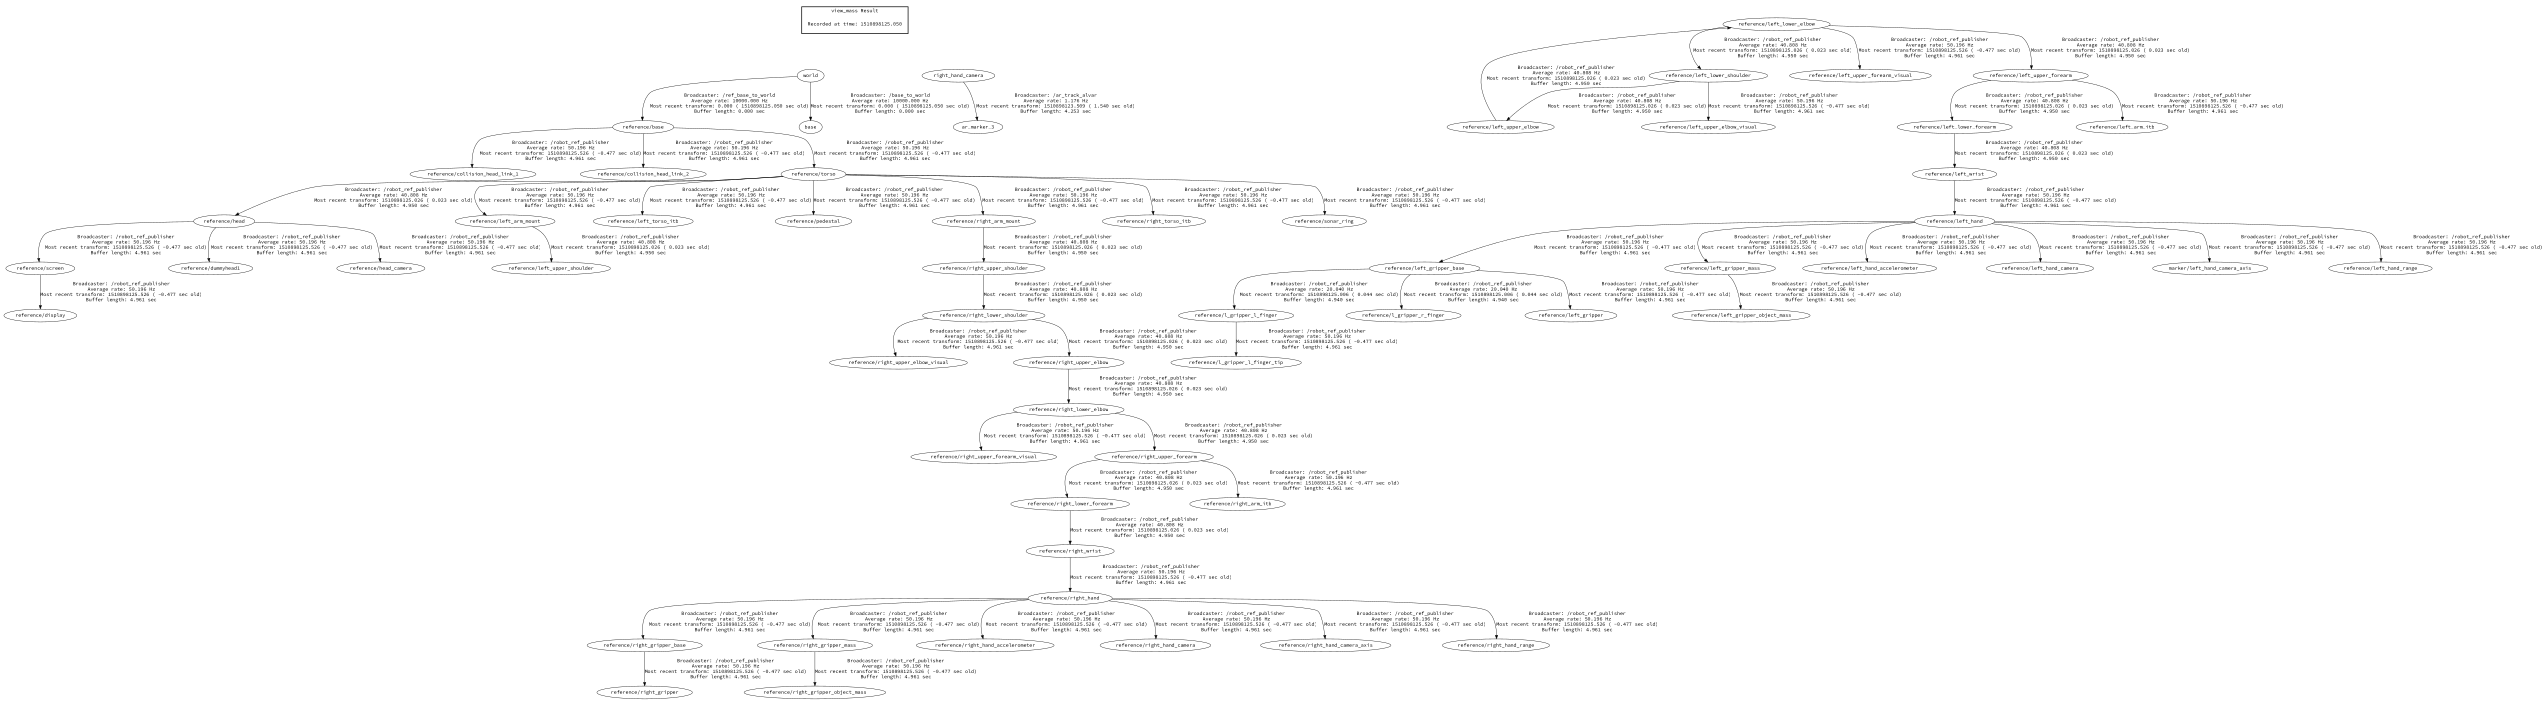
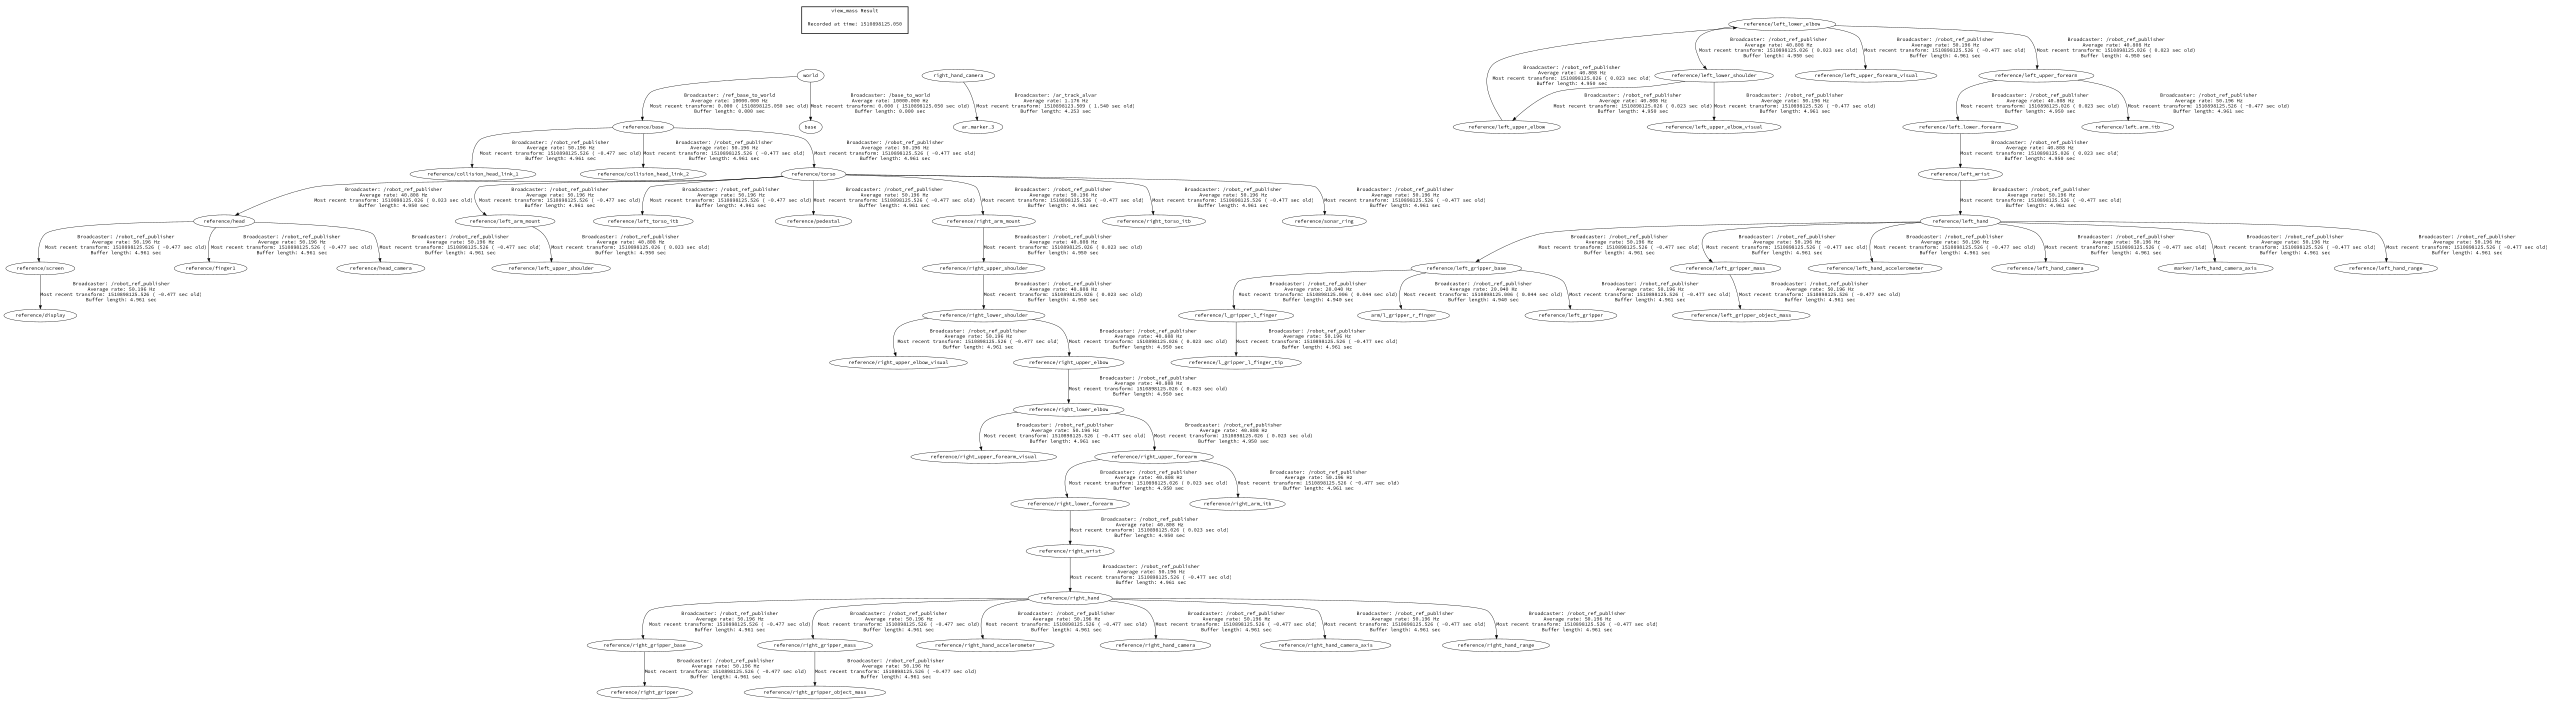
  digraph {
    fontname="Source Code Pro"
    node [fontname="Source Code Pro"]
    edge [fontname="Source Code Pro"]
    "Recorded at time: 1510898125.050" [shape=plaintext]
    world
    right_hand_camera
    "reference/base"
    base
    "reference/collision_head_link_1"
    "reference/collision_head_link_2"
    "reference/torso"
    "reference/head"
    "reference/left_arm_mount"
    "reference/left_torso_itb"
    "reference/pedestal"
    "reference/right_arm_mount"
    "reference/right_torso_itb"
    "reference/sonar_ring"
    "reference/screen"
    "reference/display"
-   "reference/dummyhead1"
+   "reference/dummyhead1" [label="reference/finger1"]
    "reference/head_camera"
    "reference/left_upper_shoulder"
    "reference/right_upper_shoulder"
    "reference/l_gripper_l_finger"
    "reference/l_gripper_l_finger_tip"
    "reference/left_gripper_base"
-   "reference/l_gripper_r_finger"
+   "reference/l_gripper_r_finger" [label="arm/l_gripper_r_finger"]
    "reference/left_gripper"
    "reference/left_lower_shoulder"
    "reference/left_upper_elbow_visual"
    "reference/left_upper_elbow"
    "reference/left_lower_elbow"
    "reference/left_hand"
    "reference/left_gripper_mass"
    "reference/left_hand_accelerometer"
    "reference/left_hand_camera"
    n35 [label="marker/left_hand_camera_axis"]
    "reference/left_hand_range"
    "reference/left_gripper_object_mass"
    "reference/left_wrist"
    "reference/left_lower_forearm"
    "reference/left_upper_forearm_visual"
    "reference/left_upper_forearm"
    "reference/left_arm_itb"
    "reference/right_lower_shoulder"
    "reference/right_upper_elbow_visual"
    "reference/right_upper_elbow"
    "reference/right_lower_elbow"
    "reference/right_gripper_base"
    "reference/right_gripper"
    "reference/right_hand"
    "reference/right_gripper_mass"
    "reference/right_hand_accelerometer"
    "reference/right_hand_camera"
    "reference/right_hand_camera_axis"
    "reference/right_hand_range"
    "reference/right_gripper_object_mass"
    "reference/right_wrist"
    "reference/right_lower_forearm"
    "reference/right_upper_forearm_visual"
    "reference/right_upper_forearm"
    "reference/right_arm_itb"
    ar_marker_3
    subgraph cluster_1 {
      color=black
      label="view_mass Result"
      style=bold
      "Recorded at time: 1510898125.050"
    }
    "Recorded at time: 1510898125.050" -> world [style=invis]
    "Recorded at time: 1510898125.050" -> right_hand_camera [style=invis]
    world -> "reference/base" [label="Broadcaster: /ref_base_to_world\nAverage rate: 10000.000 Hz\nMost recent transform: 0.000 ( 1510898125.050 sec old)\nBuffer length: 0.000 sec\n"]
    world -> base [label="Broadcaster: /base_to_world\nAverage rate: 10000.000 Hz\nMost recent transform: 0.000 ( 1510898125.050 sec old)\nBuffer length: 0.000 sec\n"]
    right_hand_camera -> ar_marker_3 [label="Broadcaster: /ar_track_alvar\nAverage rate: 1.176 Hz\nMost recent transform: 1510898123.509 ( 1.540 sec old)\nBuffer length: 4.253 sec\n"]
    "reference/base" -> "reference/collision_head_link_1" [label="Broadcaster: /robot_ref_publisher\nAverage rate: 50.196 Hz\nMost recent transform: 1510898125.526 ( -0.477 sec old)\nBuffer length: 4.961 sec\n"]
    "reference/base" -> "reference/collision_head_link_2" [label="Broadcaster: /robot_ref_publisher\nAverage rate: 50.196 Hz\nMost recent transform: 1510898125.526 ( -0.477 sec old)\nBuffer length: 4.961 sec\n"]
    "reference/base" -> "reference/torso" [label="Broadcaster: /robot_ref_publisher\nAverage rate: 50.196 Hz\nMost recent transform: 1510898125.526 ( -0.477 sec old)\nBuffer length: 4.961 sec\n"]
    "reference/torso" -> "reference/head" [label="Broadcaster: /robot_ref_publisher\nAverage rate: 40.808 Hz\nMost recent transform: 1510898125.026 ( 0.023 sec old)\nBuffer length: 4.950 sec\n"]
    "reference/torso" -> "reference/left_arm_mount" [label="Broadcaster: /robot_ref_publisher\nAverage rate: 50.196 Hz\nMost recent transform: 1510898125.526 ( -0.477 sec old)\nBuffer length: 4.961 sec\n"]
    "reference/torso" -> "reference/left_torso_itb" [label="Broadcaster: /robot_ref_publisher\nAverage rate: 50.196 Hz\nMost recent transform: 1510898125.526 ( -0.477 sec old)\nBuffer length: 4.961 sec\n"]
    "reference/torso" -> "reference/pedestal" [label="Broadcaster: /robot_ref_publisher\nAverage rate: 50.196 Hz\nMost recent transform: 1510898125.526 ( -0.477 sec old)\nBuffer length: 4.961 sec\n"]
    "reference/torso" -> "reference/right_arm_mount" [label="Broadcaster: /robot_ref_publisher\nAverage rate: 50.196 Hz\nMost recent transform: 1510898125.526 ( -0.477 sec old)\nBuffer length: 4.961 sec\n"]
    "reference/torso" -> "reference/right_torso_itb" [label="Broadcaster: /robot_ref_publisher\nAverage rate: 50.196 Hz\nMost recent transform: 1510898125.526 ( -0.477 sec old)\nBuffer length: 4.961 sec\n"]
    "reference/torso" -> "reference/sonar_ring" [label="Broadcaster: /robot_ref_publisher\nAverage rate: 50.196 Hz\nMost recent transform: 1510898125.526 ( -0.477 sec old)\nBuffer length: 4.961 sec\n"]
    "reference/head" -> "reference/screen" [label="Broadcaster: /robot_ref_publisher\nAverage rate: 50.196 Hz\nMost recent transform: 1510898125.526 ( -0.477 sec old)\nBuffer length: 4.961 sec\n"]
    "reference/head" -> "reference/dummyhead1" [label="Broadcaster: /robot_ref_publisher\nAverage rate: 50.196 Hz\nMost recent transform: 1510898125.526 ( -0.477 sec old)\nBuffer length: 4.961 sec\n"]
    "reference/head" -> "reference/head_camera" [label="Broadcaster: /robot_ref_publisher\nAverage rate: 50.196 Hz\nMost recent transform: 1510898125.526 ( -0.477 sec old)\nBuffer length: 4.961 sec\n"]
    "reference/left_arm_mount" -> "reference/left_upper_shoulder" [label="Broadcaster: /robot_ref_publisher\nAverage rate: 40.808 Hz\nMost recent transform: 1510898125.026 ( 0.023 sec old)\nBuffer length: 4.950 sec\n"]
    "reference/right_arm_mount" -> "reference/right_upper_shoulder" [label="Broadcaster: /robot_ref_publisher\nAverage rate: 40.808 Hz\nMost recent transform: 1510898125.026 ( 0.023 sec old)\nBuffer length: 4.950 sec\n"]
    "reference/screen" -> "reference/display" [label="Broadcaster: /robot_ref_publisher\nAverage rate: 50.196 Hz\nMost recent transform: 1510898125.526 ( -0.477 sec old)\nBuffer length: 4.961 sec\n"]
    "reference/right_upper_shoulder" -> "reference/right_lower_shoulder" [label="Broadcaster: /robot_ref_publisher\nAverage rate: 40.808 Hz\nMost recent transform: 1510898125.026 ( 0.023 sec old)\nBuffer length: 4.950 sec\n"]
    "reference/l_gripper_l_finger" -> "reference/l_gripper_l_finger_tip" [label="Broadcaster: /robot_ref_publisher\nAverage rate: 50.196 Hz\nMost recent transform: 1510898125.526 ( -0.477 sec old)\nBuffer length: 4.961 sec\n"]
    "reference/left_gripper_base" -> "reference/l_gripper_l_finger" [label="Broadcaster: /robot_ref_publisher\nAverage rate: 20.040 Hz\nMost recent transform: 1510898125.006 ( 0.044 sec old)\nBuffer length: 4.940 sec\n"]
    "reference/left_gripper_base" -> "reference/l_gripper_r_finger" [label="Broadcaster: /robot_ref_publisher\nAverage rate: 20.040 Hz\nMost recent transform: 1510898125.006 ( 0.044 sec old)\nBuffer length: 4.940 sec\n"]
    "reference/left_gripper_base" -> "reference/left_gripper" [label="Broadcaster: /robot_ref_publisher\nAverage rate: 50.196 Hz\nMost recent transform: 1510898125.526 ( -0.477 sec old)\nBuffer length: 4.961 sec\n"]
    "reference/left_lower_shoulder" -> "reference/left_upper_elbow_visual" [label="Broadcaster: /robot_ref_publisher\nAverage rate: 50.196 Hz\nMost recent transform: 1510898125.526 ( -0.477 sec old)\nBuffer length: 4.961 sec\n"]
    "reference/left_lower_shoulder" -> "reference/left_upper_elbow" [label="Broadcaster: /robot_ref_publisher\nAverage rate: 40.808 Hz\nMost recent transform: 1510898125.026 ( 0.023 sec old)\nBuffer length: 4.950 sec\n"]
    "reference/left_upper_elbow" -> "reference/left_lower_elbow" [label="Broadcaster: /robot_ref_publisher\nAverage rate: 40.808 Hz\nMost recent transform: 1510898125.026 ( 0.023 sec old)\nBuffer length: 4.950 sec\n"]
    "reference/left_lower_elbow" -> "reference/left_lower_shoulder" [label="Broadcaster: /robot_ref_publisher\nAverage rate: 40.808 Hz\nMost recent transform: 1510898125.026 ( 0.023 sec old)\nBuffer length: 4.950 sec\n"]
    "reference/left_lower_elbow" -> "reference/left_upper_forearm_visual" [label="Broadcaster: /robot_ref_publisher\nAverage rate: 50.196 Hz\nMost recent transform: 1510898125.526 ( -0.477 sec old)\nBuffer length: 4.961 sec\n"]
    "reference/left_lower_elbow" -> "reference/left_upper_forearm" [label="Broadcaster: /robot_ref_publisher\nAverage rate: 40.808 Hz\nMost recent transform: 1510898125.026 ( 0.023 sec old)\nBuffer length: 4.950 sec\n"]
    "reference/left_hand" -> "reference/left_gripper_base" [label="Broadcaster: /robot_ref_publisher\nAverage rate: 50.196 Hz\nMost recent transform: 1510898125.526 ( -0.477 sec old)\nBuffer length: 4.961 sec\n"]
    "reference/left_hand" -> "reference/left_gripper_mass" [label="Broadcaster: /robot_ref_publisher\nAverage rate: 50.196 Hz\nMost recent transform: 1510898125.526 ( -0.477 sec old)\nBuffer length: 4.961 sec\n"]
    "reference/left_hand" -> "reference/left_hand_accelerometer" [label="Broadcaster: /robot_ref_publisher\nAverage rate: 50.196 Hz\nMost recent transform: 1510898125.526 ( -0.477 sec old)\nBuffer length: 4.961 sec\n"]
    "reference/left_hand" -> "reference/left_hand_camera" [label="Broadcaster: /robot_ref_publisher\nAverage rate: 50.196 Hz\nMost recent transform: 1510898125.526 ( -0.477 sec old)\nBuffer length: 4.961 sec\n"]
    "reference/left_hand" -> n35 [label="Broadcaster: /robot_ref_publisher\nAverage rate: 50.196 Hz\nMost recent transform: 1510898125.526 ( -0.477 sec old)\nBuffer length: 4.961 sec\n"]
    "reference/left_hand" -> "reference/left_hand_range" [label="Broadcaster: /robot_ref_publisher\nAverage rate: 50.196 Hz\nMost recent transform: 1510898125.526 ( -0.477 sec old)\nBuffer length: 4.961 sec\n"]
    "reference/left_gripper_mass" -> "reference/left_gripper_object_mass" [label="Broadcaster: /robot_ref_publisher\nAverage rate: 50.196 Hz\nMost recent transform: 1510898125.526 ( -0.477 sec old)\nBuffer length: 4.961 sec\n"]
    "reference/left_wrist" -> "reference/left_hand" [label="Broadcaster: /robot_ref_publisher\nAverage rate: 50.196 Hz\nMost recent transform: 1510898125.526 ( -0.477 sec old)\nBuffer length: 4.961 sec\n"]
    "reference/left_lower_forearm" -> "reference/left_wrist" [label="Broadcaster: /robot_ref_publisher\nAverage rate: 40.808 Hz\nMost recent transform: 1510898125.026 ( 0.023 sec old)\nBuffer length: 4.950 sec\n"]
    "reference/left_upper_forearm" -> "reference/left_lower_forearm" [label="Broadcaster: /robot_ref_publisher\nAverage rate: 40.808 Hz\nMost recent transform: 1510898125.026 ( 0.023 sec old)\nBuffer length: 4.950 sec\n"]
    "reference/left_upper_forearm" -> "reference/left_arm_itb" [label="Broadcaster: /robot_ref_publisher\nAverage rate: 50.196 Hz\nMost recent transform: 1510898125.526 ( -0.477 sec old)\nBuffer length: 4.961 sec\n"]
    "reference/right_lower_shoulder" -> "reference/right_upper_elbow_visual" [label="Broadcaster: /robot_ref_publisher\nAverage rate: 50.196 Hz\nMost recent transform: 1510898125.526 ( -0.477 sec old)\nBuffer length: 4.961 sec\n"]
    "reference/right_lower_shoulder" -> "reference/right_upper_elbow" [label="Broadcaster: /robot_ref_publisher\nAverage rate: 40.808 Hz\nMost recent transform: 1510898125.026 ( 0.023 sec old)\nBuffer length: 4.950 sec\n"]
    "reference/right_upper_elbow" -> "reference/right_lower_elbow" [label="Broadcaster: /robot_ref_publisher\nAverage rate: 40.808 Hz\nMost recent transform: 1510898125.026 ( 0.023 sec old)\nBuffer length: 4.950 sec\n"]
    "reference/right_lower_elbow" -> "reference/right_upper_forearm_visual" [label="Broadcaster: /robot_ref_publisher\nAverage rate: 50.196 Hz\nMost recent transform: 1510898125.526 ( -0.477 sec old)\nBuffer length: 4.961 sec\n"]
    "reference/right_lower_elbow" -> "reference/right_upper_forearm" [label="Broadcaster: /robot_ref_publisher\nAverage rate: 40.808 Hz\nMost recent transform: 1510898125.026 ( 0.023 sec old)\nBuffer length: 4.950 sec\n"]
    "reference/right_gripper_base" -> "reference/right_gripper" [label="Broadcaster: /robot_ref_publisher\nAverage rate: 50.196 Hz\nMost recent transform: 1510898125.526 ( -0.477 sec old)\nBuffer length: 4.961 sec\n"]
    "reference/right_hand" -> "reference/right_gripper_base" [label="Broadcaster: /robot_ref_publisher\nAverage rate: 50.196 Hz\nMost recent transform: 1510898125.526 ( -0.477 sec old)\nBuffer length: 4.961 sec\n"]
    "reference/right_hand" -> "reference/right_gripper_mass" [label="Broadcaster: /robot_ref_publisher\nAverage rate: 50.196 Hz\nMost recent transform: 1510898125.526 ( -0.477 sec old)\nBuffer length: 4.961 sec\n"]
    "reference/right_hand" -> "reference/right_hand_accelerometer" [label="Broadcaster: /robot_ref_publisher\nAverage rate: 50.196 Hz\nMost recent transform: 1510898125.526 ( -0.477 sec old)\nBuffer length: 4.961 sec\n"]
    "reference/right_hand" -> "reference/right_hand_camera" [label="Broadcaster: /robot_ref_publisher\nAverage rate: 50.196 Hz\nMost recent transform: 1510898125.526 ( -0.477 sec old)\nBuffer length: 4.961 sec\n"]
    "reference/right_hand" -> "reference/right_hand_camera_axis" [label="Broadcaster: /robot_ref_publisher\nAverage rate: 50.196 Hz\nMost recent transform: 1510898125.526 ( -0.477 sec old)\nBuffer length: 4.961 sec\n"]
    "reference/right_hand" -> "reference/right_hand_range" [label="Broadcaster: /robot_ref_publisher\nAverage rate: 50.196 Hz\nMost recent transform: 1510898125.526 ( -0.477 sec old)\nBuffer length: 4.961 sec\n"]
    "reference/right_gripper_mass" -> "reference/right_gripper_object_mass" [label="Broadcaster: /robot_ref_publisher\nAverage rate: 50.196 Hz\nMost recent transform: 1510898125.526 ( -0.477 sec old)\nBuffer length: 4.961 sec\n"]
    "reference/right_wrist" -> "reference/right_hand" [label="Broadcaster: /robot_ref_publisher\nAverage rate: 50.196 Hz\nMost recent transform: 1510898125.526 ( -0.477 sec old)\nBuffer length: 4.961 sec\n"]
    "reference/right_lower_forearm" -> "reference/right_wrist" [label="Broadcaster: /robot_ref_publisher\nAverage rate: 40.808 Hz\nMost recent transform: 1510898125.026 ( 0.023 sec old)\nBuffer length: 4.950 sec\n"]
    "reference/right_upper_forearm" -> "reference/right_lower_forearm" [label="Broadcaster: /robot_ref_publisher\nAverage rate: 40.808 Hz\nMost recent transform: 1510898125.026 ( 0.023 sec old)\nBuffer length: 4.950 sec\n"]
    "reference/right_upper_forearm" -> "reference/right_arm_itb" [label="Broadcaster: /robot_ref_publisher\nAverage rate: 50.196 Hz\nMost recent transform: 1510898125.526 ( -0.477 sec old)\nBuffer length: 4.961 sec\n"]
  }
